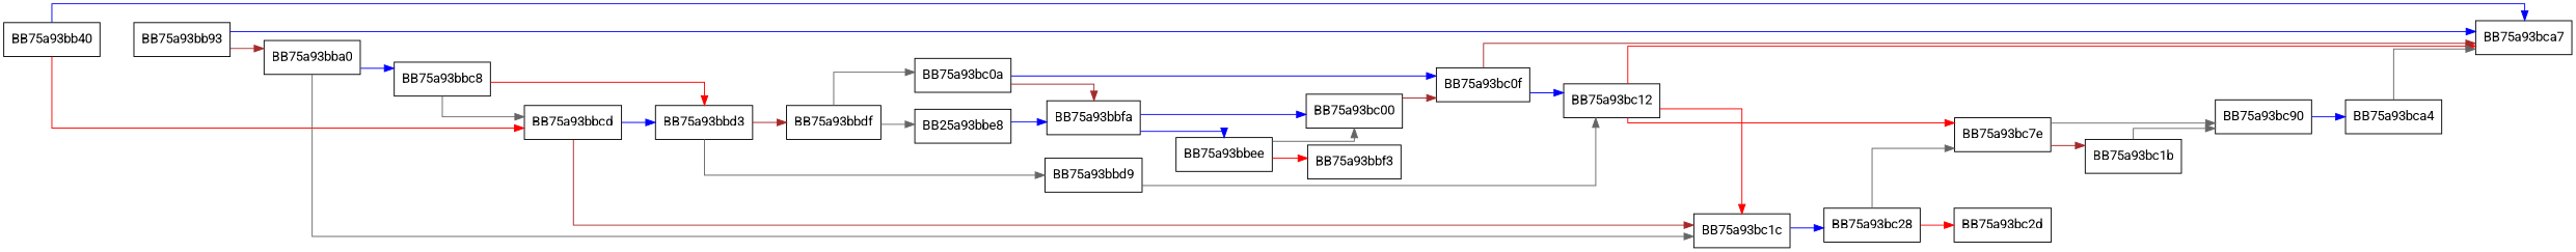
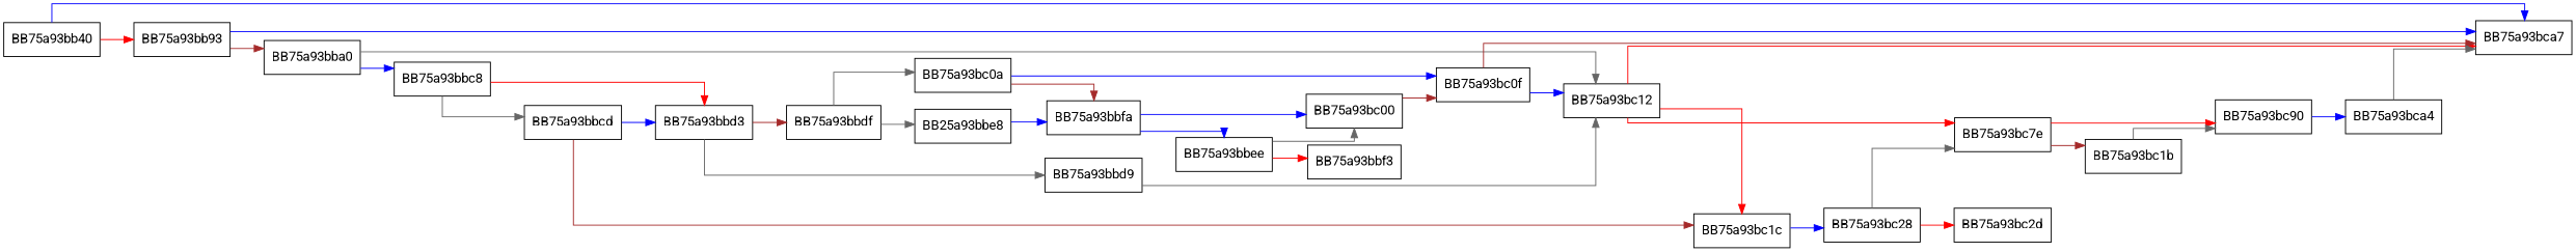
  digraph {
    fontname=Roboto
    rankdir=LR
    splines=ortho
    node [fontname=Roboto shape=box]
    edge [color=blue fontname=Roboto]
    BB75a93bb40
    BB75a93bca7
    BB75a93bb93
    BB75a93bba0
    BB75a93bc12
    BB75a93bbc8
    BB75a93bc1c
    BB75a93bc7e
    BB75a93bbd3
    BB75a93bbcd
    BB75a93bc28
    BB75a93bbdf
    BB75a93bbd9
    BB75a93bc0a
    n15 [label=BB25a93bbe8]
    BB75a93bc2d
    BB75a93bc0f
    BB75a93bbfa
    BB75a93bbee
    BB75a93bc00
    BB75a93bbf3
    BB75a93bc90
    n23 [label=BB75a93bc1b]
    BB75a93bca4
    BB75a93bb40 -> BB75a93bca7
-   BB75a93bb40 -> BB75a93bbcd [color=red]
+   BB75a93bb40 -> BB75a93bb93 [color=red]
    BB75a93bb93 -> BB75a93bca7
    BB75a93bb93 -> BB75a93bba0 [color=brown]
-   BB75a93bba0 -> BB75a93bc1c [color=gray40]
+   BB75a93bba0 -> BB75a93bc12 [color=gray40]
    BB75a93bba0 -> BB75a93bbc8
    BB75a93bc12 -> BB75a93bca7 [color=red]
    BB75a93bc12 -> BB75a93bc1c [color=red]
    BB75a93bc12 -> BB75a93bc7e [color=red]
    BB75a93bbc8 -> BB75a93bbd3 [color=red]
    BB75a93bbc8 -> BB75a93bbcd [color=gray40]
    BB75a93bc1c -> BB75a93bc28
-   BB75a93bc7e -> BB75a93bc90 [color=gray40]
+   BB75a93bc7e -> BB75a93bc90 [color=red]
    BB75a93bc7e -> n23 [color=brown]
    BB75a93bbd3 -> BB75a93bbdf [color=brown]
    BB75a93bbd3 -> BB75a93bbd9 [color=gray40]
    BB75a93bbcd -> BB75a93bc1c [color=brown]
    BB75a93bbcd -> BB75a93bbd3
    BB75a93bc28 -> BB75a93bc7e [color=gray40]
    BB75a93bc28 -> BB75a93bc2d [color=red]
    BB75a93bbdf -> BB75a93bc0a [color=gray40]
    BB75a93bbdf -> n15 [color=gray40]
    BB75a93bbd9 -> BB75a93bc12 [color=gray40]
    BB75a93bc0a -> BB75a93bc0f
    BB75a93bc0a -> BB75a93bbfa [color=brown]
    n15 -> BB75a93bbfa
    BB75a93bc0f -> BB75a93bca7 [color=brown]
    BB75a93bc0f -> BB75a93bc12
    BB75a93bbfa -> BB75a93bbee
    BB75a93bbfa -> BB75a93bc00
    BB75a93bbee -> BB75a93bc00 [color=gray40]
    BB75a93bbee -> BB75a93bbf3 [color=red]
    BB75a93bc00 -> BB75a93bc0f [color=brown]
    BB75a93bc90 -> BB75a93bca4
    n23 -> BB75a93bc90 [color=gray40]
    BB75a93bca4 -> BB75a93bca7 [color=gray40]
  }
